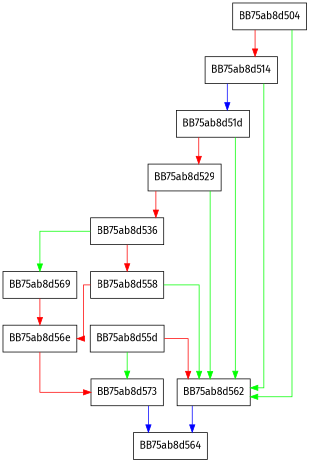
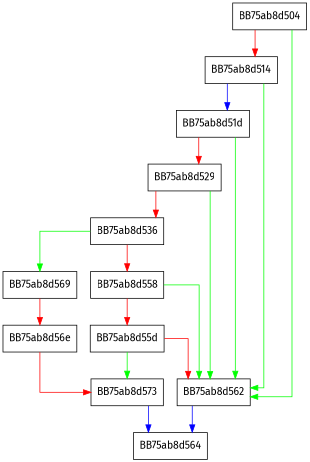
  digraph {
    fontname="Fira Sans"
    splines=ortho
    node [fontname="Fira Sans" shape=box]
    edge [color=red fontname="Fira Sans"]
    BB75ab8d504
    BB75ab8d562
    BB75ab8d514
    BB75ab8d564
    BB75ab8d51d
    BB75ab8d529
    BB75ab8d536
    BB75ab8d569
    BB75ab8d558
    BB75ab8d56e
    BB75ab8d55d
    BB75ab8d573
    BB75ab8d504 -> BB75ab8d562 [color=green]
    BB75ab8d504 -> BB75ab8d514
    BB75ab8d562 -> BB75ab8d564 [color=blue]
    BB75ab8d514 -> BB75ab8d562 [color=green]
    BB75ab8d514 -> BB75ab8d51d [color=blue]
    BB75ab8d51d -> BB75ab8d562 [color=green]
    BB75ab8d51d -> BB75ab8d529
    BB75ab8d529 -> BB75ab8d562 [color=green]
    BB75ab8d529 -> BB75ab8d536
    BB75ab8d536 -> BB75ab8d569 [color=green]
    BB75ab8d536 -> BB75ab8d558
    BB75ab8d569 -> BB75ab8d56e
    BB75ab8d558 -> BB75ab8d562 [color=green]
-   BB75ab8d558 -> BB75ab8d56e
+   BB75ab8d558 -> BB75ab8d55d
    BB75ab8d56e -> BB75ab8d573
    BB75ab8d55d -> BB75ab8d562
    BB75ab8d55d -> BB75ab8d573 [color=green]
    BB75ab8d573 -> BB75ab8d564 [color=blue]
  }
